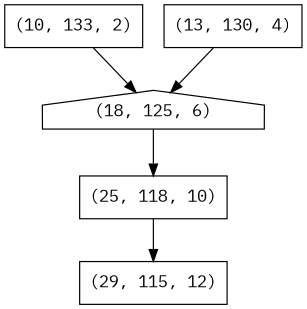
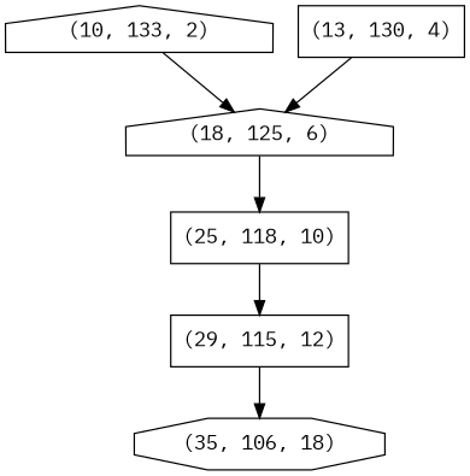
  digraph {
    fontname="IBM Plex Mono"
    node [fontname="IBM Plex Mono" shape=box]
    edge [fontname="IBM Plex Mono"]
-   "(10, 133, 2)"
+   "(10, 133, 2)" [shape=house]
    "(18, 125, 6)" [shape=house]
    "(13, 130, 4)"
    "(25, 118, 10)"
    "(29, 115, 12)"
+   "(35, 106, 18)" [shape=octagon]
    "(10, 133, 2)" -> "(18, 125, 6)"
    "(18, 125, 6)" -> "(25, 118, 10)"
    "(13, 130, 4)" -> "(18, 125, 6)"
    "(25, 118, 10)" -> "(29, 115, 12)"
+   "(29, 115, 12)" -> "(35, 106, 18)"
  }
